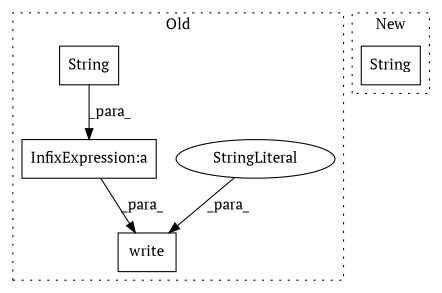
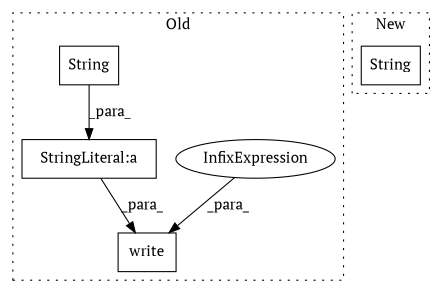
  digraph {
    fontname="PT Serif"
    node [a=32 fontname="PT Serif" l="7,1" shape=box]
    edge [fontname="PT Serif"]
    n1 [l="6,1" label=write s="5045,5082"]
-   n2 [a=27 l=3 label="InfixExpression:a" s=5068]
-   n3 [a=45 l=17 label=StringLiteral s=5051 shape=ellipse]
+   n2 [a=27 l=3 label="StringLiteral:a" s=5068]
+   n3 [a=45 l=17 label=InfixExpression s=5051 shape=ellipse]
    n4 [label=String s="5071,5081"]
    n5 [label=String s="6045,6062"]
    subgraph cluster_1 {
      label=Old
      style=dotted
      n1
      n2
      n3
      n4
    }
    subgraph cluster_2 {
      label=New
      style=dotted
      n5
    }
    n2 -> n1 [label=_para_]
    n3 -> n1 [label=_para_]
    n4 -> n2 [label=_para_]
  }
